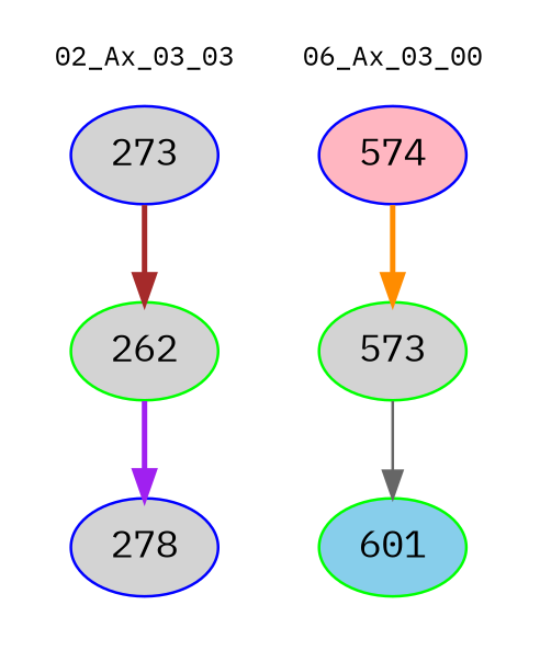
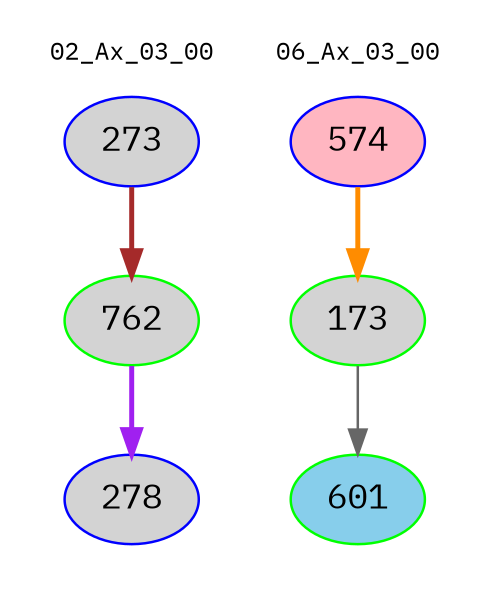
  digraph {
    fontname="IBM Plex Mono"
    node [color=blue fillcolor=lightgrey fontname="IBM Plex Mono" style=filled]
    edge [fontname="IBM Plex Mono" style=bold]
    n1 [label=273]
-   n2 [color=green label=262]
+   n2 [color=green label=762]
    n3 [label=278]
    n4 [fillcolor=lightpink label=574]
-   n5 [color=green label=573]
+   n5 [color=green label=173]
    n6 [color=green fillcolor=skyblue label=601]
    subgraph cluster_1 {
      color=white
      fontsize=10
-     label="02_Ax_03_03"
+     label="02_Ax_03_00"
      n1
      n2
      n3
    }
    subgraph cluster_2 {
      color=white
      fontsize=10
      label="06_Ax_03_00"
      n4
      n5
      n6
    }
    n1 -> n2 [color=brown]
    n2 -> n3 [color=purple]
    n4 -> n5 [color=darkorange]
    n5 -> n6 [color=gray40 style=solid]
  }
